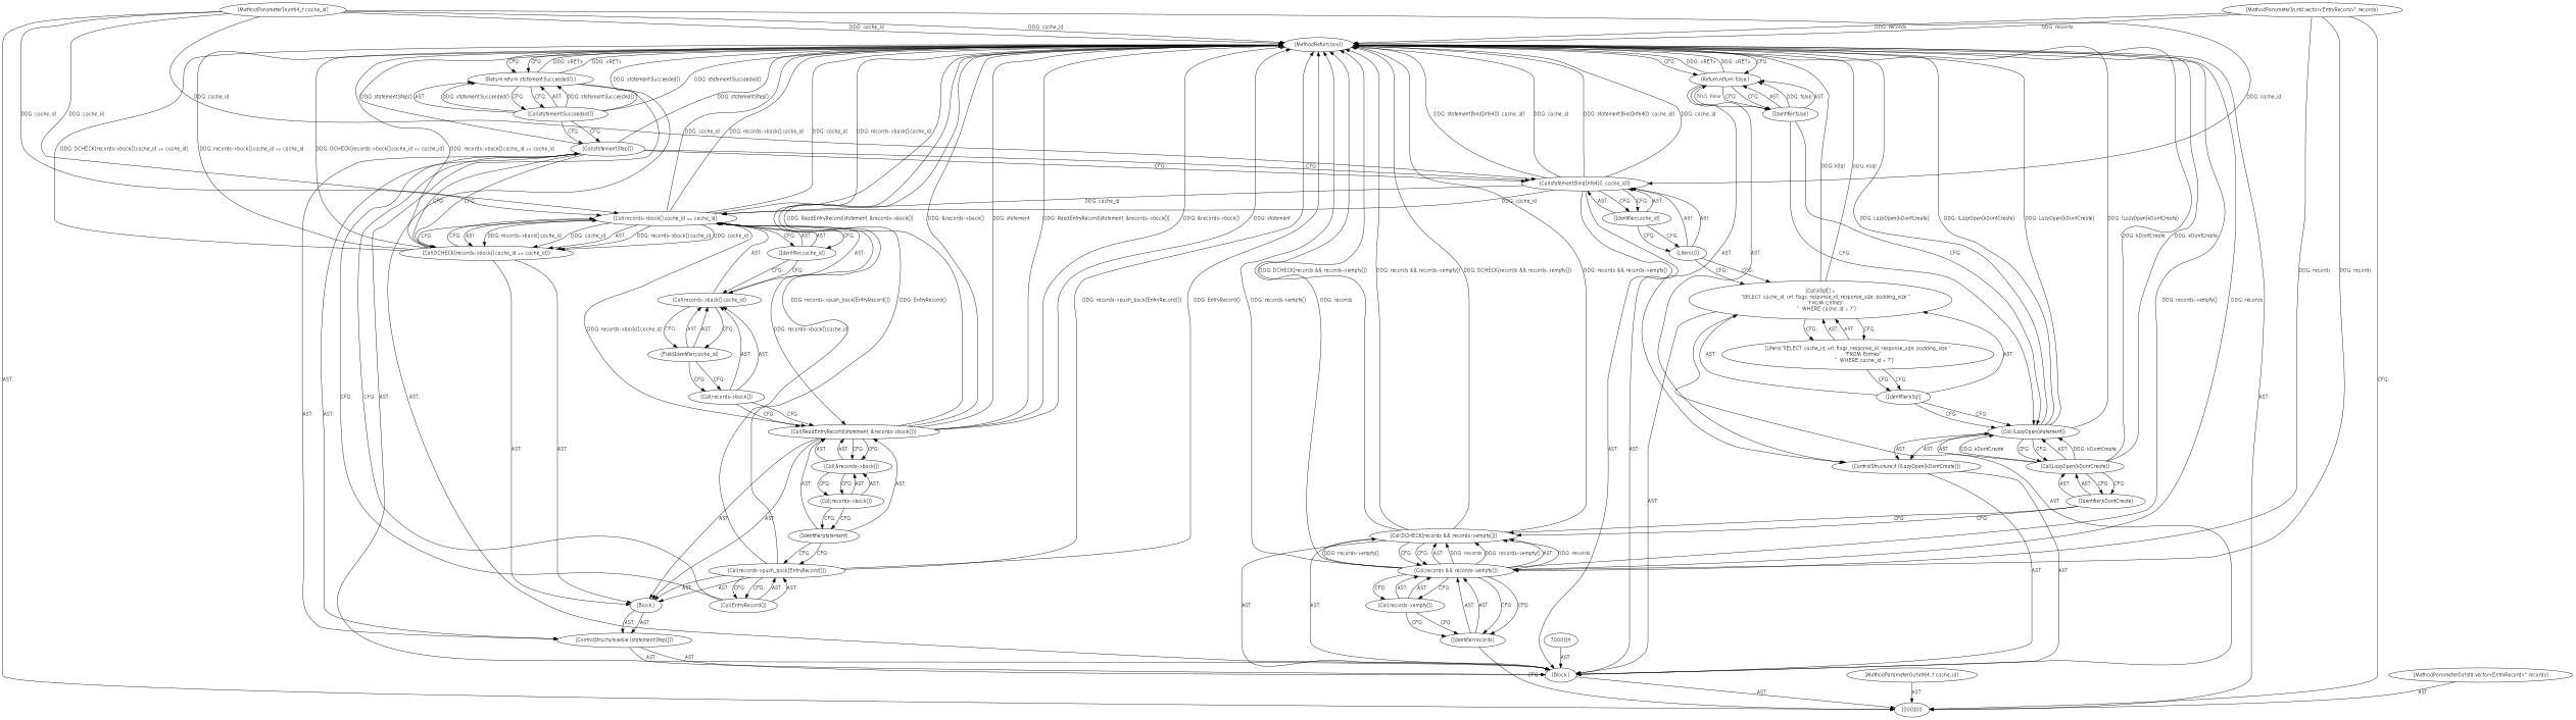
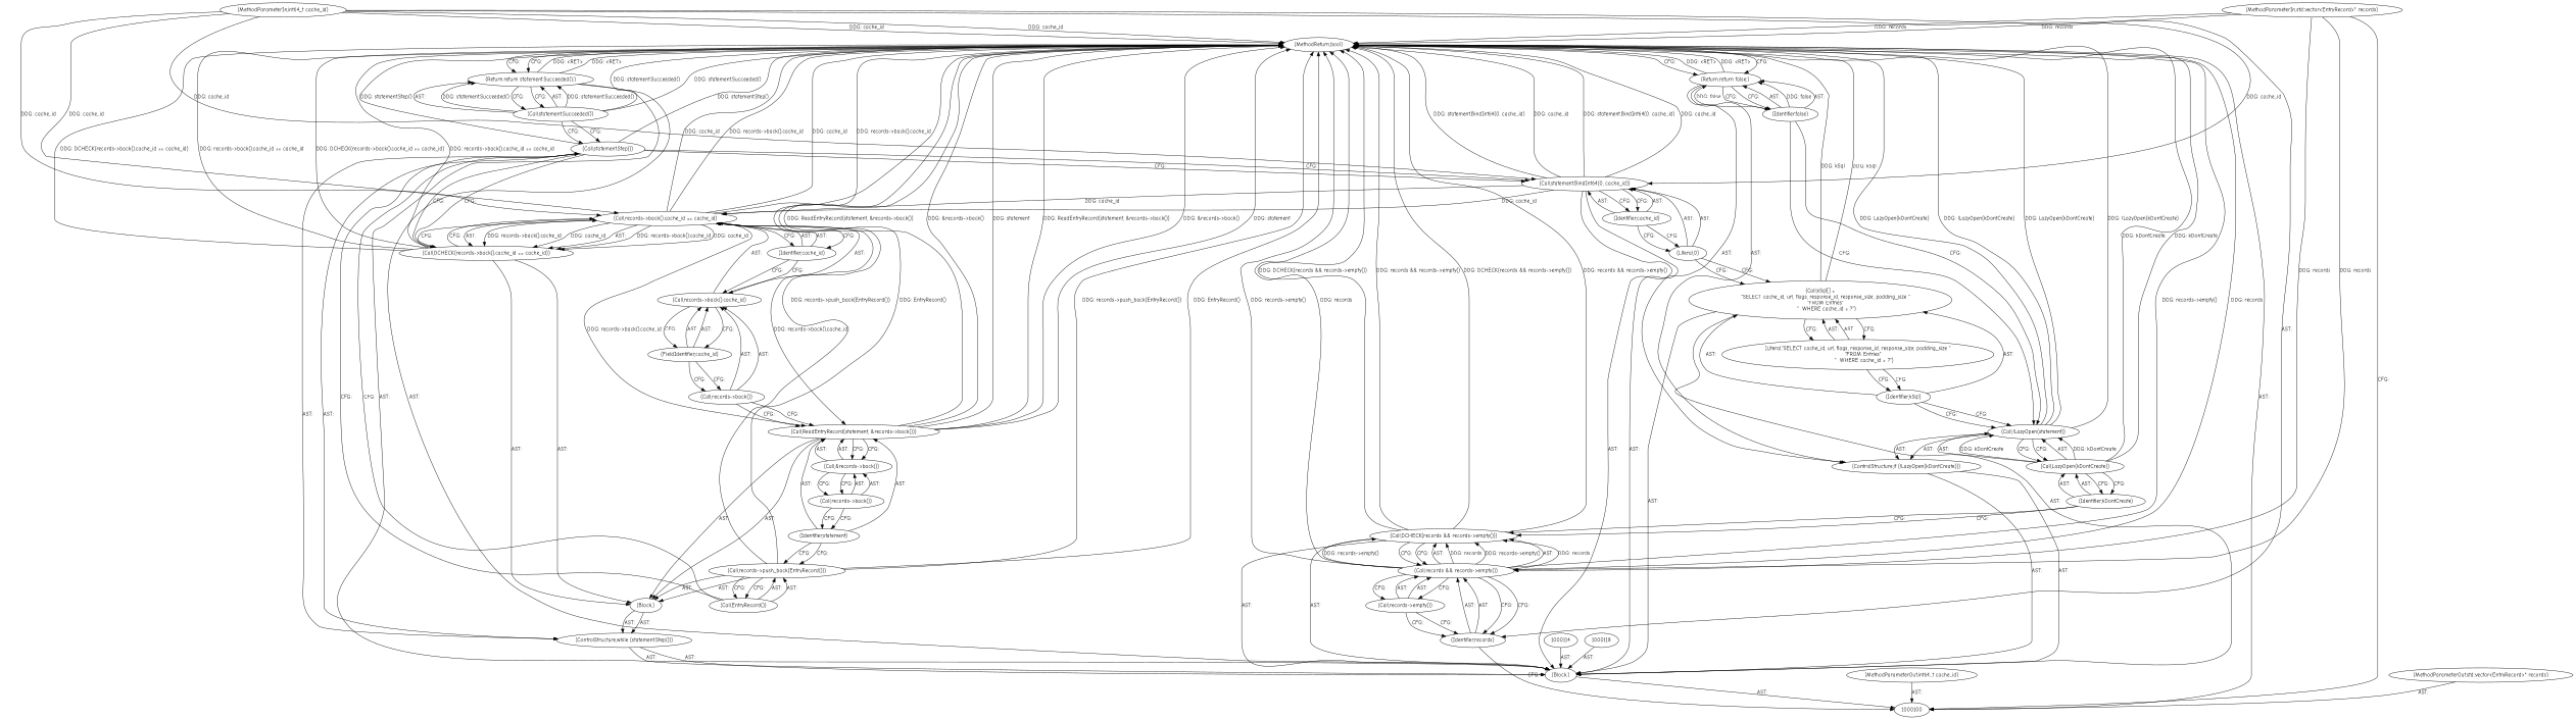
  digraph {
    fontname="Comic Neue"
    node [fontname="Comic Neue"]
    edge [fontname="Comic Neue"]
    n1 [label="(MethodReturn,bool)"]
    n2 [label="(Return,return statement.Succeeded();)"]
    n3 [label="(Return,return false;)"]
    1000100
    n5 [label="(Block,)"]
    n6 [label="(Call,statement.Succeeded())"]
    n7 [label="(ControlStructure,if (!LazyOpen(kDontCreate)))"]
    n8 [label="(Identifier,false)"]
    n9 [label="(MethodParameterIn,int64_t cache_id)"]
    n10 [label="(Call,statement.BindInt64(0, cache_id))"]
    n11 [label="(Call,records->back().cache_id == cache_id)"]
    n12 [label="(Identifier,cache_id)"]
    n13 [label="(Call,DCHECK(records->back().cache_id == cache_id))"]
    n14 [label="(Call,ReadEntryRecord(statement, &records->back()))"]
    n15 [label="(Identifier,cache_id)"]
    n16 [label="(MethodParameterOut,int64_t cache_id)"]
    n17 [label="(Literal,0)"]
    n18 [label="(Call,kSql[] =\n      \"SELECT cache_id, url, flags, response_id, response_size, padding_size \"\n      \"FROM Entries\"\n       \"  WHERE cache_id = ?\")"]
    n19 [label="(Literal,\"SELECT cache_id, url, flags, response_id, response_size, padding_size \"\n      \"FROM Entries\"\n       \"  WHERE cache_id = ?\")"]
    n20 [label="(ControlStructure,while (statement.Step()))"]
    n21 [label="(Block,)"]
    n22 [label="(Call,statement.Step())"]
    n23 [label="(Call,EntryRecord())"]
    n24 [label="(Call,records->push_back(EntryRecord()))"]
    n25 [label="(Identifier,statement)"]
    n26 [label="(Call,&records->back())"]
    n27 [label="(Call,records->back())"]
    n28 [label="(Call,records->back().cache_id)"]
    n29 [label="(FieldIdentifier,cache_id)"]
    n30 [label="(Call,records->back())"]
    n31 [label="(MethodParameterIn,std::vector<EntryRecord>* records)"]
    n32 [label="(Call,records && records->empty())"]
    n33 [label="(Call,DCHECK(records && records->empty()))"]
    n34 [label="(Call,records->empty())"]
    n35 [label="(Identifier,records)"]
    n36 [label="(MethodParameterOut,std::vector<EntryRecord>* records)"]
    n37 [label="(Identifier,kDontCreate)"]
    n38 [label="(Call,LazyOpen(kDontCreate))"]
    n39 [label="(Call,!LazyOpen(statement))"]
    n40 [label="(Identifier,kSql)"]
-   1000114 [label=7000114]
+   1000114
+   1000118
    n1 -> n2 [label="CFG: "]
    n1 -> n2 [label="CFG: "]
    n1 -> n3 [label="CFG: "]
    n1 -> n3 [label="CFG: "]
    n1 -> 1000100 [label="AST: "]
    n2 -> n1 [label="DDG: <RET>"]
    n2 -> n1 [label="DDG: <RET>"]
    n2 -> n5 [label="AST: "]
    n2 -> n5 [label="AST: "]
    n2 -> n6 [label="CFG: "]
    n2 -> n6 [label="CFG: "]
    n3 -> n1 [label="DDG: <RET>"]
    n3 -> n1 [label="DDG: <RET>"]
    n3 -> n7 [label="AST: "]
    n3 -> n7 [label="AST: "]
    n3 -> n8 [label="CFG: "]
    n3 -> n8 [label="CFG: "]
    n5 -> 1000100 [label="AST: "]
    n6 -> n1 [label="DDG: statement.Succeeded()"]
    n6 -> n1 [label="DDG: statement.Succeeded()"]
    n6 -> n2 [label="AST: "]
    n6 -> n2 [label="DDG: statement.Succeeded()"]
    n6 -> n2 [label="AST: "]
    n6 -> n2 [label="DDG: statement.Succeeded()"]
    n6 -> n22 [label="CFG: "]
    n6 -> n22 [label="CFG: "]
    n7 -> n5 [label="AST: "]
    n7 -> n5 [label="AST: "]
    n8 -> n3 [label="AST: "]
    n8 -> n3 [label="DDG: false"]
    n8 -> n3 [label="AST: "]
    n8 -> n3 [label="DDG: false"]
    n8 -> n39 [label="CFG: "]
    n8 -> n39 [label="CFG: "]
    n9 -> n1 [label="DDG: cache_id"]
    n9 -> n1 [label="DDG: cache_id"]
-   n9 -> 1000100 [label="AST: "]
+   n9 -> n35 [label="AST: "]
    n9 -> n10 [label="DDG: cache_id"]
    n9 -> n10 [label="DDG: cache_id"]
    n9 -> n11 [label="DDG: cache_id"]
    n9 -> n11 [label="DDG: cache_id"]
    n10 -> n1 [label="DDG: statement.BindInt64(0, cache_id)"]
    n10 -> n1 [label="DDG: cache_id"]
    n10 -> n1 [label="DDG: statement.BindInt64(0, cache_id)"]
    n10 -> n1 [label="DDG: cache_id"]
    n10 -> n5 [label="AST: "]
    n10 -> n5 [label="AST: "]
    n10 -> n11 [label="DDG: cache_id"]
    n10 -> n11 [label="DDG: cache_id"]
    n10 -> n12 [label="CFG: "]
    n10 -> n12 [label="CFG: "]
    n11 -> n1 [label="DDG: cache_id"]
    n11 -> n1 [label="DDG: records->back().cache_id"]
    n11 -> n1 [label="DDG: cache_id"]
    n11 -> n1 [label="DDG: records->back().cache_id"]
    n11 -> n13 [label="AST: "]
    n11 -> n13 [label="DDG: records->back().cache_id"]
    n11 -> n13 [label="DDG: cache_id"]
    n11 -> n13 [label="AST: "]
    n11 -> n13 [label="DDG: records->back().cache_id"]
    n11 -> n13 [label="DDG: cache_id"]
    n11 -> n14 [label="DDG: records->back().cache_id"]
    n11 -> n14 [label="DDG: records->back().cache_id"]
    n11 -> n15 [label="CFG: "]
    n11 -> n15 [label="CFG: "]
    n12 -> n10 [label="AST: "]
    n12 -> n10 [label="AST: "]
    n12 -> n17 [label="CFG: "]
    n12 -> n17 [label="CFG: "]
    n13 -> n1 [label="DDG: DCHECK(records->back().cache_id == cache_id)"]
    n13 -> n1 [label="DDG: records->back().cache_id == cache_id"]
    n13 -> n1 [label="DDG: DCHECK(records->back().cache_id == cache_id)"]
    n13 -> n1 [label="DDG: records->back().cache_id == cache_id"]
    n13 -> n11 [label="CFG: "]
    n13 -> n11 [label="CFG: "]
    n13 -> n21 [label="AST: "]
    n13 -> n21 [label="AST: "]
    n14 -> n1 [label="DDG: ReadEntryRecord(statement, &records->back())"]
    n14 -> n1 [label="DDG: &records->back()"]
    n14 -> n1 [label="DDG: statement"]
    n14 -> n1 [label="DDG: ReadEntryRecord(statement, &records->back())"]
    n14 -> n1 [label="DDG: &records->back()"]
    n14 -> n1 [label="DDG: statement"]
    n14 -> n21 [label="AST: "]
    n14 -> n21 [label="AST: "]
    n14 -> n26 [label="CFG: "]
    n14 -> n26 [label="CFG: "]
    n15 -> n11 [label="AST: "]
    n15 -> n11 [label="AST: "]
    n15 -> n28 [label="CFG: "]
    n15 -> n28 [label="CFG: "]
    n16 -> 1000100 [label="AST: "]
    n17 -> n10 [label="AST: "]
    n17 -> n10 [label="AST: "]
    n17 -> n18 [label="CFG: "]
    n17 -> n18 [label="CFG: "]
    n18 -> n1 [label="DDG: kSql"]
    n18 -> n1 [label="DDG: kSql"]
    n18 -> n5 [label="AST: "]
    n18 -> n5 [label="AST: "]
    n18 -> n19 [label="CFG: "]
    n18 -> n19 [label="CFG: "]
    n19 -> n18 [label="AST: "]
    n19 -> n18 [label="AST: "]
    n19 -> n40 [label="CFG: "]
    n19 -> n40 [label="CFG: "]
    n20 -> n5 [label="AST: "]
    n20 -> n5 [label="AST: "]
    n21 -> n20 [label="AST: "]
    n21 -> n20 [label="AST: "]
    n22 -> n1 [label="DDG: statement.Step()"]
    n22 -> n1 [label="DDG: statement.Step()"]
    n22 -> n10 [label="CFG: "]
    n22 -> n10 [label="CFG: "]
    n22 -> n13 [label="CFG: "]
    n22 -> n13 [label="CFG: "]
    n22 -> n20 [label="AST: "]
    n22 -> n20 [label="AST: "]
    n23 -> n22 [label="CFG: "]
    n23 -> n22 [label="CFG: "]
    n23 -> n24 [label="AST: "]
    n23 -> n24 [label="AST: "]
    n24 -> n1 [label="DDG: EntryRecord()"]
    n24 -> n1 [label="DDG: records->push_back(EntryRecord())"]
    n24 -> n1 [label="DDG: EntryRecord()"]
    n24 -> n1 [label="DDG: records->push_back(EntryRecord())"]
    n24 -> n21 [label="AST: "]
    n24 -> n21 [label="AST: "]
    n24 -> n23 [label="CFG: "]
    n24 -> n23 [label="CFG: "]
    n25 -> n14 [label="AST: "]
    n25 -> n14 [label="AST: "]
    n25 -> n24 [label="CFG: "]
    n25 -> n24 [label="CFG: "]
    n26 -> n14 [label="AST: "]
    n26 -> n14 [label="AST: "]
    n26 -> n27 [label="CFG: "]
    n26 -> n27 [label="CFG: "]
    n27 -> n25 [label="CFG: "]
    n27 -> n25 [label="CFG: "]
    n27 -> n26 [label="AST: "]
    n27 -> n26 [label="AST: "]
    n28 -> n11 [label="AST: "]
    n28 -> n11 [label="AST: "]
    n28 -> n29 [label="CFG: "]
    n28 -> n29 [label="CFG: "]
    n29 -> n28 [label="AST: "]
    n29 -> n28 [label="AST: "]
    n29 -> n30 [label="CFG: "]
    n29 -> n30 [label="CFG: "]
    n30 -> n14 [label="CFG: "]
    n30 -> n14 [label="CFG: "]
    n30 -> n28 [label="AST: "]
    n30 -> n28 [label="AST: "]
    n31 -> n1 [label="DDG: records"]
    n31 -> n1 [label="DDG: records"]
    n31 -> 1000100 [label="CFG: "]
    n31 -> n32 [label="DDG: records"]
    n31 -> n32 [label="DDG: records"]
    n32 -> n1 [label="DDG: records->empty()"]
    n32 -> n1 [label="DDG: records"]
    n32 -> n1 [label="DDG: records->empty()"]
    n32 -> n1 [label="DDG: records"]
    n32 -> n33 [label="AST: "]
    n32 -> n33 [label="DDG: records"]
    n32 -> n33 [label="DDG: records->empty()"]
    n32 -> n33 [label="AST: "]
    n32 -> n33 [label="DDG: records"]
    n32 -> n33 [label="DDG: records->empty()"]
    n32 -> n34 [label="CFG: "]
    n32 -> n34 [label="CFG: "]
    n32 -> n35 [label="CFG: "]
    n32 -> n35 [label="CFG: "]
    n33 -> n1 [label="DDG: DCHECK(records && records->empty())"]
    n33 -> n1 [label="DDG: records && records->empty()"]
    n33 -> n1 [label="DDG: DCHECK(records && records->empty())"]
    n33 -> n1 [label="DDG: records && records->empty()"]
    n33 -> n5 [label="AST: "]
    n33 -> n5 [label="AST: "]
    n33 -> n32 [label="CFG: "]
    n33 -> n32 [label="CFG: "]
    n34 -> n32 [label="AST: "]
    n34 -> n32 [label="AST: "]
    n34 -> n35 [label="CFG: "]
    n34 -> n35 [label="CFG: "]
    n35 -> 1000100 [label="CFG: "]
    n35 -> n32 [label="AST: "]
    n35 -> n32 [label="AST: "]
    n36 -> 1000100 [label="AST: "]
    n37 -> n33 [label="CFG: "]
    n37 -> n33 [label="CFG: "]
    n37 -> n38 [label="AST: "]
    n37 -> n38 [label="AST: "]
    n38 -> n1 [label="DDG: kDontCreate"]
    n38 -> n1 [label="DDG: kDontCreate"]
    n38 -> n37 [label="CFG: "]
    n38 -> n37 [label="CFG: "]
    n38 -> n39 [label="AST: "]
    n38 -> n39 [label="DDG: kDontCreate"]
    n38 -> n39 [label="AST: "]
    n38 -> n39 [label="DDG: kDontCreate"]
    n39 -> n1 [label="DDG: LazyOpen(kDontCreate)"]
    n39 -> n1 [label="DDG: !LazyOpen(kDontCreate)"]
    n39 -> n1 [label="DDG: LazyOpen(kDontCreate)"]
    n39 -> n1 [label="DDG: !LazyOpen(kDontCreate)"]
    n39 -> n7 [label="AST: "]
    n39 -> n7 [label="AST: "]
    n39 -> n38 [label="CFG: "]
    n39 -> n38 [label="CFG: "]
    n40 -> n18 [label="AST: "]
    n40 -> n18 [label="AST: "]
    n40 -> n39 [label="CFG: "]
    n40 -> n39 [label="CFG: "]
    1000114 -> n5 [label="AST: "]
+   1000118 -> n5 [label="AST: "]
  }
